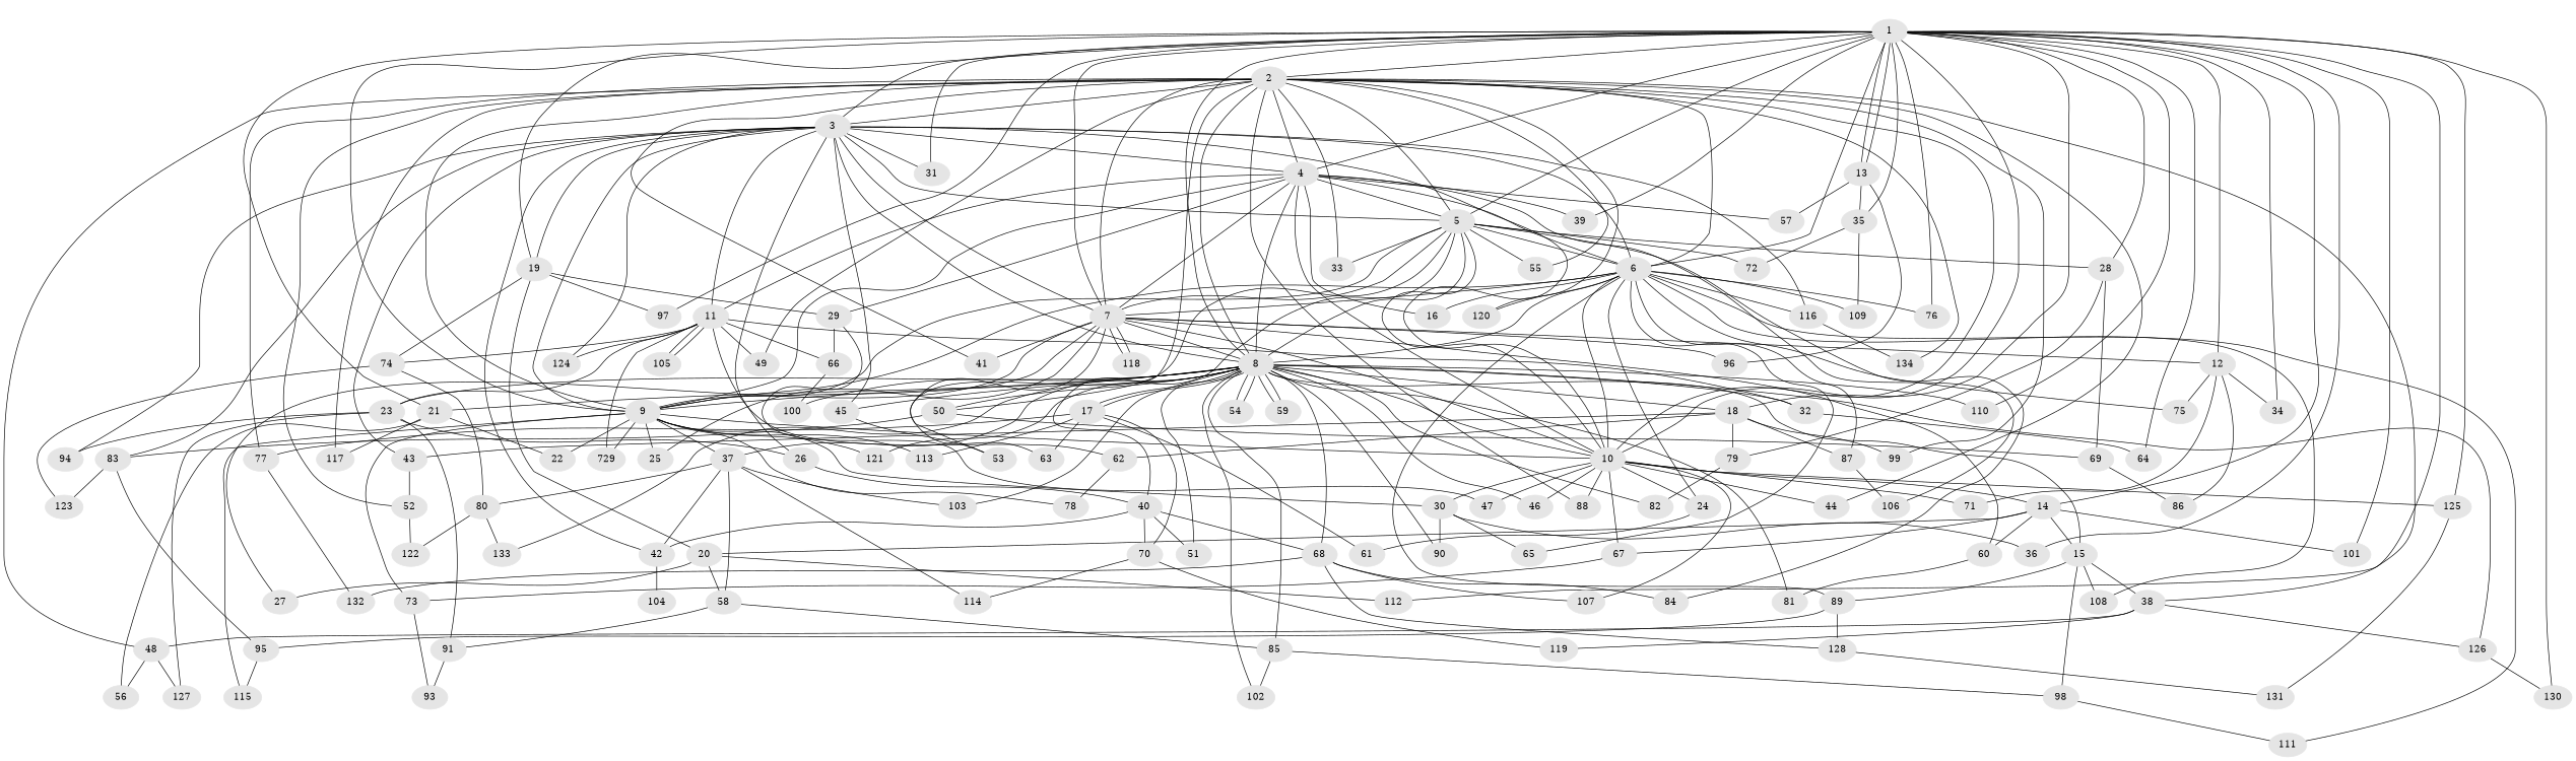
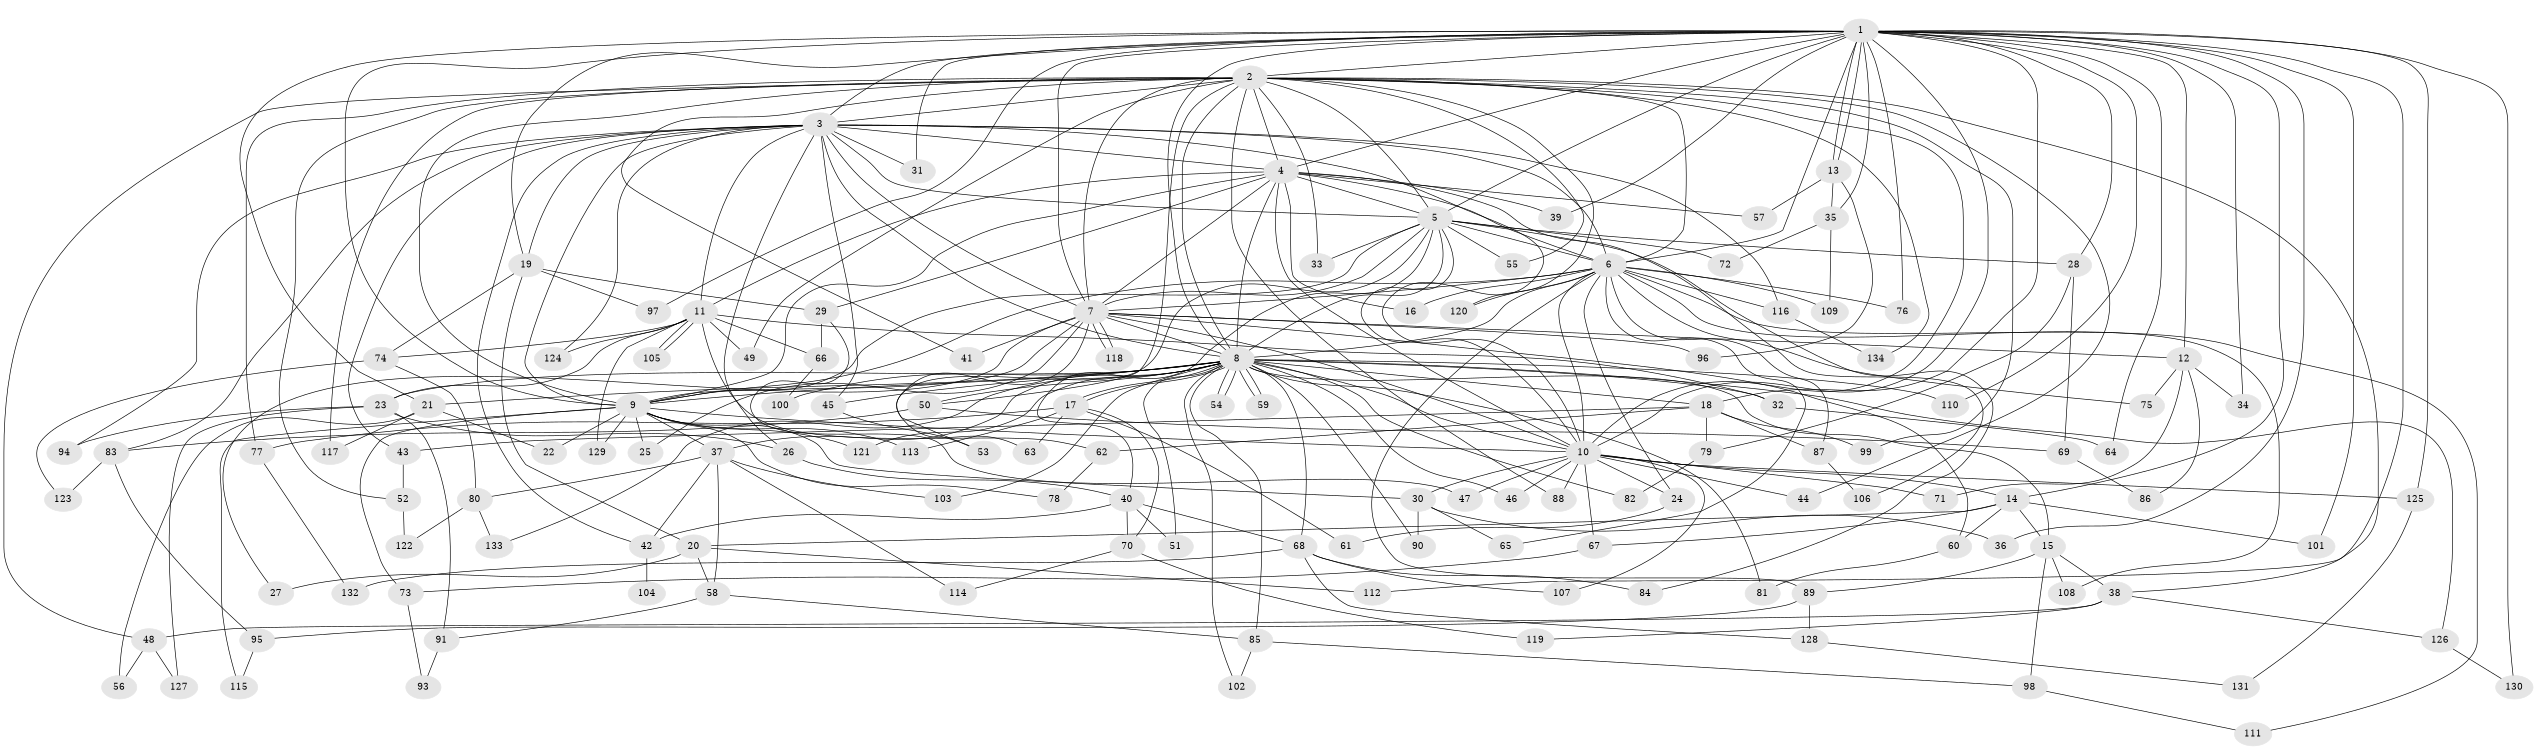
  graph {
    node [color=gray90 style=filled]
    1
    2
    3
    4
    5
    6
    7
    8
    9
    10
    12
    13
    14
    18
    19
    21
    28
    31
    34
    35
    36
    39
    64
    76
    97
    101
    110
    112
    125
    130
    33
    38
    41
    44
    48
    49
    50
    52
    55
    77
    88
    99
    117
    120
    134
    11
    26
    42
    43
    45
    83
    94
    116
    124
    16
    29
    57
    106
    40
    53
    72
    84
    24
    65
    75
    87
    89
    108
    109
    111
    25
    27
    60
    63
    96
    118
    15
    17
    23
    32
    37
    46
    51
    54
    59
    68
    81
    82
    85
    90
    100
    102
    103
    121
    126
    133
    22
    30
    73
    78
    113
    115
-   129 [label=729]
+   129
    47
    67
    71
    107
    86
    20
    62
    79
    74
    56
    69
    131
    119
    127
    122
    132
    66
    105
    104
    123
    95
    70
    61
    128
    98
    91
    58
    80
    114
    93
    1 -- 2
    1 -- 3
    1 -- 4
    1 -- 5
    1 -- 6
    1 -- 7
    1 -- 8
    1 -- 9
    1 -- 10
    1 -- 12
    1 -- 13
    1 -- 13
    1 -- 14
    1 -- 18
    1 -- 19
    1 -- 21
    1 -- 28
    1 -- 31
    1 -- 34
    1 -- 35
    1 -- 36
    1 -- 39
    1 -- 64
    1 -- 76
    1 -- 97
    1 -- 101
    1 -- 110
    1 -- 112
    1 -- 125
    1 -- 130
    2 -- 3
    2 -- 4
    2 -- 5
    2 -- 6
    2 -- 7
    2 -- 8
    2 -- 9
    2 -- 10
    2 -- 33
    2 -- 38
    2 -- 41
    2 -- 44
    2 -- 48
    2 -- 49
    2 -- 50
    2 -- 52
    2 -- 55
    2 -- 77
    2 -- 88
    2 -- 99
    2 -- 117
    2 -- 120
    2 -- 134
    3 -- 4
    3 -- 5
    3 -- 6
    3 -- 7
    3 -- 8
    3 -- 9
    3 -- 10
    3 -- 19
    3 -- 31
    3 -- 11
    3 -- 26
    3 -- 42
    3 -- 43
    3 -- 45
    3 -- 83
    3 -- 94
    3 -- 116
    3 -- 124
    4 -- 5
    4 -- 6
    4 -- 7
    4 -- 8
    4 -- 9
    4 -- 10
    4 -- 39
    4 -- 11
    4 -- 16
    4 -- 29
    4 -- 57
    4 -- 106
    5 -- 6
    5 -- 7
    5 -- 8
    5 -- 9
    5 -- 10
    5 -- 28
    5 -- 33
    5 -- 55
    5 -- 40
    5 -- 53
    5 -- 72
    5 -- 84
    6 -- 7
    6 -- 8
    6 -- 9
    6 -- 10
    6 -- 76
    6 -- 120
    6 -- 116
    6 -- 16
    6 -- 24
    6 -- 65
    6 -- 75
    6 -- 87
    6 -- 89
    6 -- 108
    6 -- 109
    6 -- 111
    7 -- 8
    7 -- 9
    7 -- 10
    7 -- 12
    7 -- 41
    7 -- 25
    7 -- 27
    7 -- 60
    7 -- 63
    7 -- 96
    7 -- 118
    7 -- 118
    8 -- 9
    8 -- 10
    8 -- 18
    8 -- 21
    8 -- 110
    8 -- 50
    8 -- 45
    8 -- 15
    8 -- 17
    8 -- 17
    8 -- 23
    8 -- 32
    8 -- 37
    8 -- 46
    8 -- 51
    8 -- 54
    8 -- 54
    8 -- 59
    8 -- 59
    8 -- 68
    8 -- 81
    8 -- 82
    8 -- 85
    8 -- 90
    8 -- 100
    8 -- 102
    8 -- 103
    8 -- 121
    8 -- 126
    8 -- 133
    9 -- 10
    9 -- 25
    9 -- 37
    9 -- 121
    9 -- 22
    9 -- 30
    9 -- 73
    9 -- 78
    9 -- 113
    9 -- 115
    9 -- 129
    10 -- 14
    10 -- 125
    10 -- 44
    10 -- 88
    10 -- 24
    10 -- 46
    10 -- 30
    10 -- 47
    10 -- 67
    10 -- 71
    10 -- 107
    12 -- 34
    12 -- 75
    12 -- 71
    12 -- 86
    13 -- 35
    13 -- 57
    13 -- 96
    14 -- 101
    14 -- 60
    14 -- 15
    14 -- 67
    14 -- 20
    18 -- 99
    18 -- 43
    18 -- 87
    18 -- 62
    18 -- 79
    19 -- 97
    19 -- 29
    19 -- 20
    19 -- 74
    21 -- 117
    21 -- 22
    21 -- 56
    28 -- 79
    28 -- 69
    35 -- 72
    35 -- 109
    125 -- 131
    38 -- 48
    38 -- 126
    38 -- 119
    48 -- 56
    48 -- 127
    50 -- 83
    50 -- 69
    52 -- 122
    77 -- 132
    11 -- 49
    11 -- 124
    11 -- 23
    11 -- 32
    11 -- 129
    11 -- 62
    11 -- 74
    11 -- 66
    11 -- 105
    11 -- 105
    26 -- 40
    42 -- 104
    43 -- 52
    45 -- 53
    83 -- 123
    83 -- 95
    116 -- 134
    29 -- 47
    29 -- 66
    40 -- 42
    40 -- 51
    40 -- 68
    40 -- 70
    24 -- 61
    87 -- 106
    89 -- 95
    89 -- 128
    60 -- 81
    15 -- 38
    15 -- 89
    15 -- 108
    15 -- 98
    17 -- 77
    17 -- 63
    17 -- 113
    17 -- 70
    17 -- 61
    23 -- 26
    23 -- 94
    23 -- 127
    23 -- 91
    32 -- 64
    37 -- 42
    37 -- 103
    37 -- 58
    37 -- 80
    37 -- 114
    68 -- 84
    68 -- 107
    68 -- 132
    68 -- 128
    85 -- 102
    85 -- 98
    126 -- 130
    30 -- 36
    30 -- 65
    30 -- 90
    73 -- 93
    67 -- 73
    20 -- 112
    20 -- 27
    20 -- 58
    62 -- 78
    79 -- 82
    74 -- 123
    74 -- 80
    69 -- 86
    66 -- 100
    95 -- 115
    70 -- 119
    70 -- 114
    128 -- 131
    98 -- 111
    91 -- 93
    58 -- 85
    58 -- 91
    80 -- 133
    80 -- 122
  }
